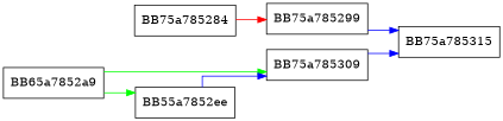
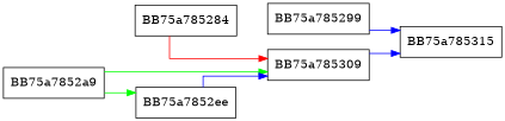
  digraph {
    rankdir=LR
    splines=ortho
    node [shape=box]
    edge [color=blue]
    BB75a785284
    BB75a785299
-   BB75a7852a9 [label=BB65a7852a9]
+   BB75a7852a9
    BB75a785309
-   BB75a7852ee [label=BB55a7852ee]
+   BB75a7852ee
    BB75a785315
-   BB75a785284 -> BB75a785299 [color=red]
+   BB75a785284 -> BB75a785309 [color=red]
    BB75a785299 -> BB75a785315
    BB75a7852a9 -> BB75a785309 [color=green]
    BB75a7852a9 -> BB75a7852ee [color=green]
    BB75a785309 -> BB75a785315
    BB75a7852ee -> BB75a785309
  }
